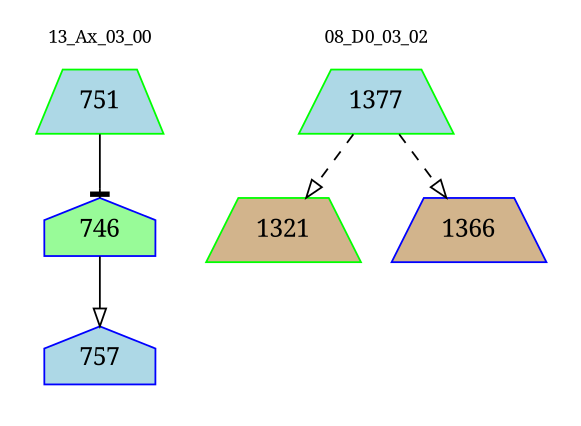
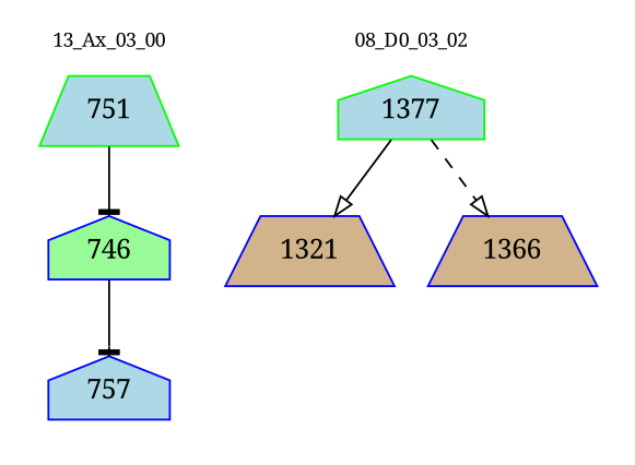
  digraph {
    fontname="Noto Serif"
    node [color=blue fillcolor=lightblue fontname="Noto Serif" shape=trapezium style=filled]
    edge [arrowhead=tee color=black fontname="Noto Serif" style=solid]
    n1 [color=green label=751]
    n2 [fillcolor=palegreen label=746 shape=house]
    n3 [label=757 shape=house]
-   n4 [color=green label=1377]
-   n5 [color=green fillcolor=tan label=1321]
+   n4 [color=green label=1377 shape=house]
+   n5 [fillcolor=tan label=1321]
    n6 [fillcolor=tan label=1366]
    subgraph cluster_1 {
      color=white
      fontsize=10
      label="13_Ax_03_00"
      n1
      n2
      n3
    }
    subgraph cluster_2 {
      color=white
      fontsize=10
      label="08_D0_03_02"
      n4
      n5
      n6
    }
    n1 -> n2
-   n2 -> n3 [arrowhead=onormal]
-   n4 -> n5 [arrowhead=onormal style=dashed]
+   n2 -> n3
+   n4 -> n5 [arrowhead=onormal]
    n4 -> n6 [arrowhead=onormal style=dashed]
  }
